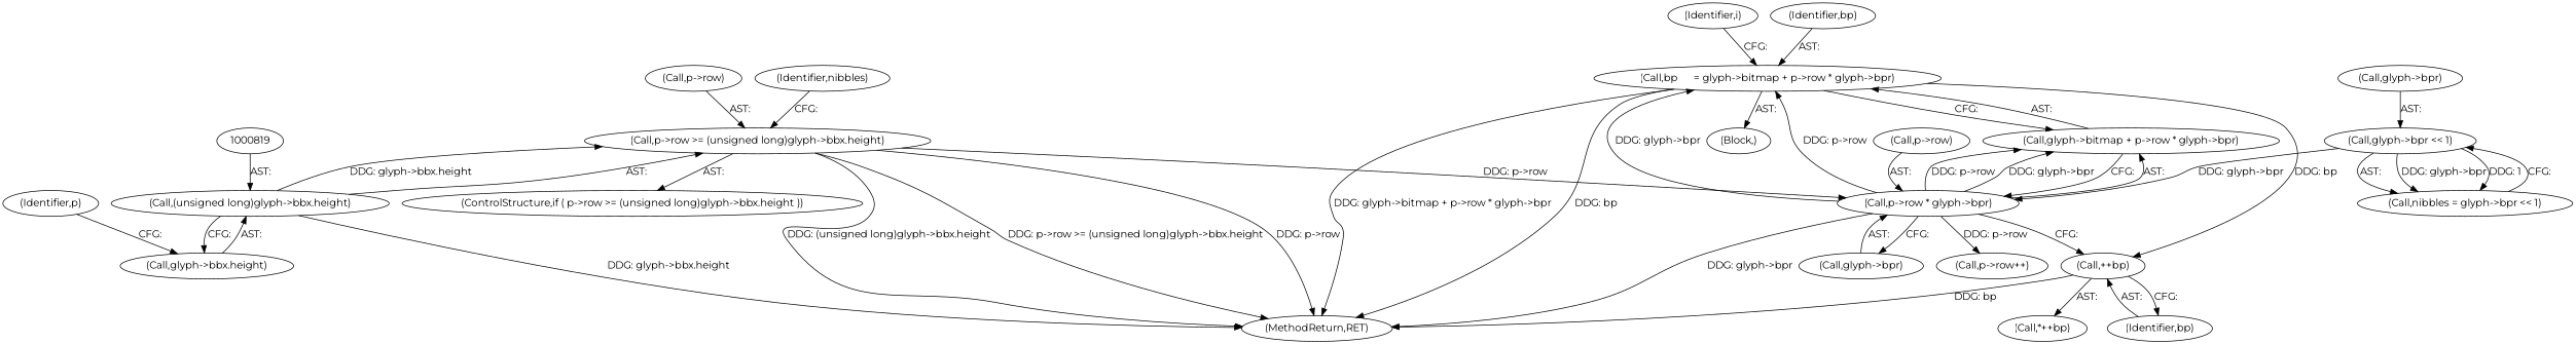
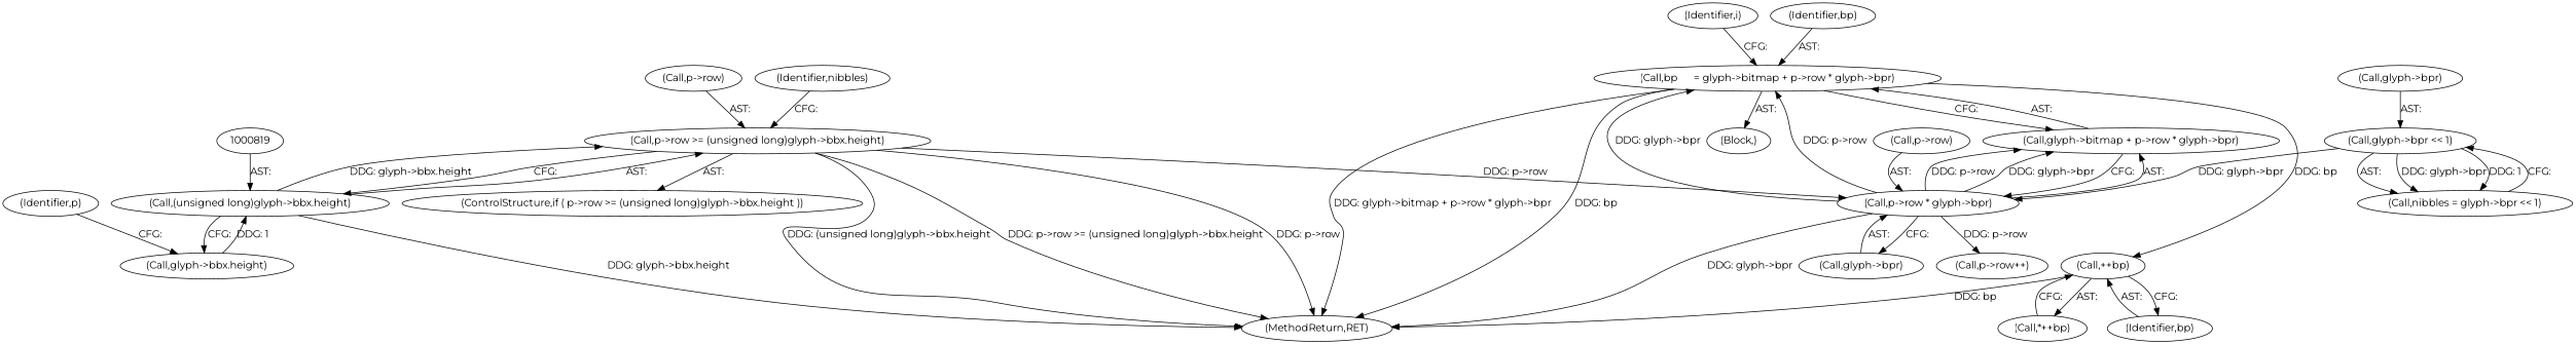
  digraph {
    fontname=Montserrat
    node [fontname=Montserrat]
    edge [fontname=Montserrat]
    n1 [label="(Call,bp      = glyph->bitmap + p->row * glyph->bpr)"]
    n2 [label="(Call,++bp)"]
    n3 [label="(Block,)"]
    n4 [label="(Call,glyph->bitmap + p->row * glyph->bpr)"]
    n5 [label="(MethodReturn,RET)"]
    n6 [label="(Call,*++bp)"]
    n7 [label="(Identifier,bp)"]
    n8 [label="(Call,p->row * glyph->bpr)"]
    n9 [label="(Call,p->row++)"]
    n10 [label="(Call,glyph->bpr)"]
    n11 [label="(Call,p->row >= (unsigned long)glyph->bbx.height)"]
    n12 [label="(Call,(unsigned long)glyph->bbx.height)"]
    n13 [label="(ControlStructure,if ( p->row >= (unsigned long)glyph->bbx.height ))"]
    n14 [label="(Call,glyph->bbx.height)"]
    n15 [label="(Call,glyph->bpr << 1)"]
    n16 [label="(Call,nibbles = glyph->bpr << 1)"]
    n17 [label="(Identifier,nibbles)"]
    n18 [label="(Call,p->row)"]
    n19 [label="(Call,glyph->bpr)"]
    n20 [label="(Call,p->row)"]
    n21 [label="(Identifier,i)"]
    n22 [label="(Identifier,p)"]
    n23 [label="(Identifier,bp)"]
    1000819
    n1 -> n2 [label="DDG: bp"]
    n1 -> n3 [label="AST: "]
    n1 -> n4 [label="CFG: "]
    n1 -> n5 [label="DDG: bp"]
    n1 -> n5 [label="DDG: glyph->bitmap + p->row * glyph->bpr"]
    n2 -> n5 [label="DDG: bp"]
    n2 -> n6 [label="AST: "]
    n2 -> n7 [label="CFG: "]
    n4 -> n1 [label="AST: "]
    n4 -> n8 [label="CFG: "]
-   n8 -> n2 [label="CFG: "]
+   n6 -> n2 [label="CFG: "]
    n7 -> n2 [label="AST: "]
    n8 -> n1 [label="DDG: p->row"]
    n8 -> n1 [label="DDG: glyph->bpr"]
    n8 -> n4 [label="AST: "]
    n8 -> n4 [label="DDG: p->row"]
    n8 -> n4 [label="DDG: glyph->bpr"]
    n8 -> n5 [label="DDG: glyph->bpr"]
    n8 -> n9 [label="DDG: p->row"]
    n8 -> n10 [label="CFG: "]
    n10 -> n8 [label="AST: "]
    n11 -> n5 [label="DDG: (unsigned long)glyph->bbx.height"]
    n11 -> n5 [label="DDG: p->row >= (unsigned long)glyph->bbx.height"]
    n11 -> n5 [label="DDG: p->row"]
    n11 -> n8 [label="DDG: p->row"]
+   n11 -> n12 [label="CFG: "]
    n11 -> n13 [label="AST: "]
    n12 -> n5 [label="DDG: glyph->bbx.height"]
    n12 -> n11 [label="AST: "]
    n12 -> n11 [label="DDG: glyph->bbx.height"]
    n12 -> n14 [label="CFG: "]
-   n14 -> n12 [label="AST: "]
+   n14 -> n12 [label="DDG: 1"]
    n15 -> n8 [label="DDG: glyph->bpr"]
    n15 -> n16 [label="AST: "]
    n15 -> n16 [label="DDG: glyph->bpr"]
    n15 -> n16 [label="DDG: 1"]
    n16 -> n15 [label="CFG: "]
    n17 -> n11 [label="CFG: "]
    n18 -> n8 [label="AST: "]
    n19 -> n15 [label="AST: "]
    n20 -> n11 [label="AST: "]
    n21 -> n1 [label="CFG: "]
    n22 -> n14 [label="CFG: "]
    n23 -> n1 [label="AST: "]
    1000819 -> n12 [label="AST: "]
  }
